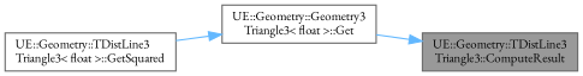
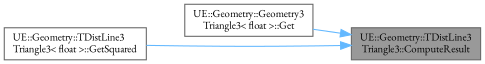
  digraph {
    fontname="EB Garamond"
    rankdir=RL
    node [color=grey40 fillcolor=white fontname="EB Garamond" fontsize=10 shape=box style=filled]
    edge [color=steelblue1 dir=back fontname="EB Garamond" fontsize=10 labelfontname=Helvetica labelfontsize=10 style=solid]
    n1 [color=gray40 fillcolor=grey60 fontcolor=black height=0.2 label="UE::Geometry::TDistLine3\lTriangle3::ComputeResult" width=0.4]
    n2 [height=0.2 label="UE::Geometry::Geometry3\lTriangle3\< float \>::Get" width=0.4]
    n3 [height=0.2 label="UE::Geometry::TDistLine3\lTriangle3\< float \>::GetSquared" width=0.4]
    n1 -> n2
-   n2 -> n3
+   n1 -> n3
  }
